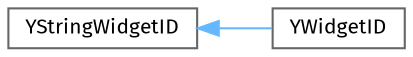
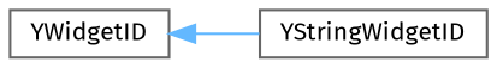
  digraph {
    rankdir=LR
    fontname="Fira Sans"
    node [color=grey40 fillcolor=white fontname="Fira Sans" fontsize=10 shape=box style=filled]
    n1 [height=0.2 label=YWidgetID width=0.4]
    n2 [height=0.2 label=YStringWidgetID width=0.4]
-   n2 -> n1 [color=steelblue1 dir=back fontname="Fira Sans" fontsize=10 labelfontname=Helvetica labelfontsize=10 style=solid]
+   n1 -> n2 [color=steelblue1 dir=back fontname="Fira Sans" fontsize=10 labelfontname=Helvetica labelfontsize=10 style=solid]
  }
